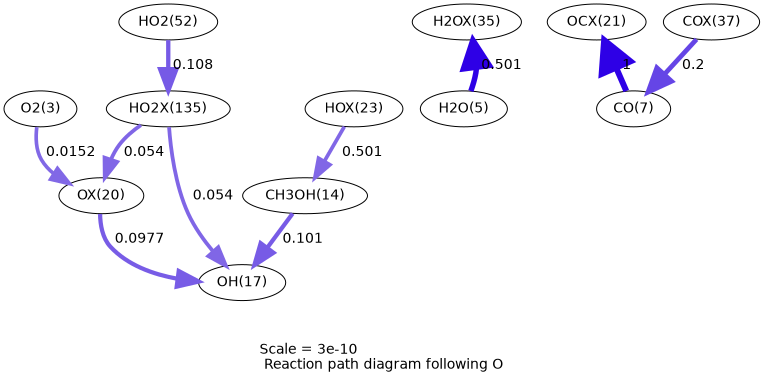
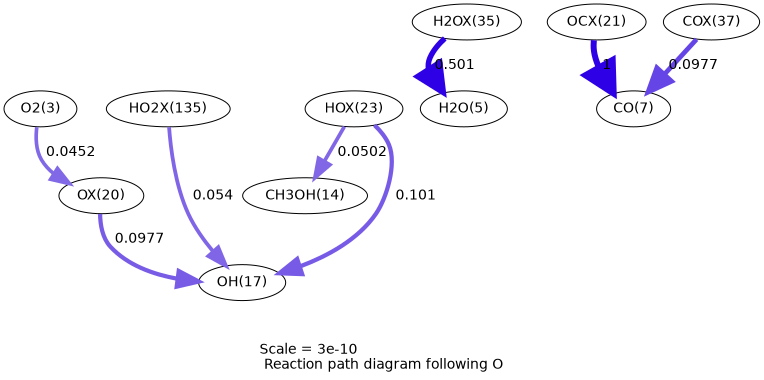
  digraph {
    fontname=Helvetica
    label="Scale = 3e-10\l Reaction path diagram following O"
    node [fontname=Helvetica]
    edge [arrowsize=1.9 color="0.7, 0.554, 0.9" fontname=Helvetica penwidth=3.8]
    n1 [label="O2(3)"]
    n2 [label="OX(20)"]
    n3 [label="OH(17)"]
    n4 [label="HOX(23)"]
    n5 [label="CH3OH(14)"]
    n6 [label="HO2X(135)"]
    n7 [label="H2OX(35)"]
    n8 [label="H2O(5)"]
-   n9 [label="HO2(52)"]
    n10 [label="OCX(21)"]
    n11 [label="CO(7)"]
    n12 [label="COX(37)"]
-   n1 -> n2 [arrowsize=1.83 color="0.7, 0.545, 0.9" label=" 0.0152" penwidth=3.66]
+   n1 -> n2 [arrowsize=1.83 color="0.7, 0.545, 0.9" label=" 0.0452" penwidth=3.66]
    n2 -> n3 [arrowsize=2.12 color="0.7, 0.598, 0.9" label=" 0.0977" penwidth=4.24]
-   n5 -> n3 [arrowsize=2.14 color="0.7, 0.601, 0.9" label=" 0.101" penwidth=4.27]
-   n4 -> n5 [arrowsize=1.87 color="0.7, 0.55, 0.9" label=" 0.501" penwidth=3.74]
-   n6 -> n2 [label=" 0.054"]
+   n4 -> n3 [arrowsize=2.14 color="0.7, 0.601, 0.9" label=" 0.101" penwidth=4.27]
+   n4 -> n5 [arrowsize=1.87 color="0.7, 0.55, 0.9" label=" 0.0502" penwidth=3.74]
    n6 -> n3 [label=" 0.054"]
-   n8 -> n7 [arrowsize=2.74 color="0.7, 1, 0.9" label=" 0.501" penwidth=5.48]
-   n9 -> n6 [arrowsize=2.16 color="0.7, 0.608, 0.9" label=" 0.108" penwidth=4.32]
-   n11 -> n10 [arrowsize=3 color="0.7, 1.5, 0.9" label=" 1" penwidth=6]
-   n12 -> n11 [arrowsize=2.39 color="0.7, 0.7, 0.9" label=" 0.2" penwidth=4.78]
+   n7 -> n8 [arrowsize=2.74 color="0.7, 1, 0.9" label=" 0.501" penwidth=5.48]
+   n10 -> n11 [arrowsize=3 color="0.7, 1.5, 0.9" label=" 1" penwidth=6]
+   n12 -> n11 [arrowsize=2.39 color="0.7, 0.7, 0.9" label=" 0.0977" penwidth=4.78]
  }
